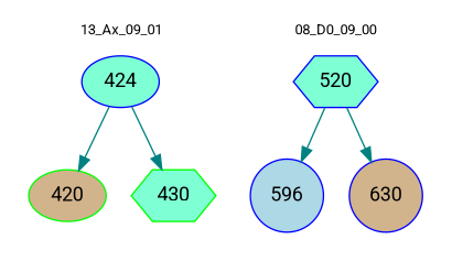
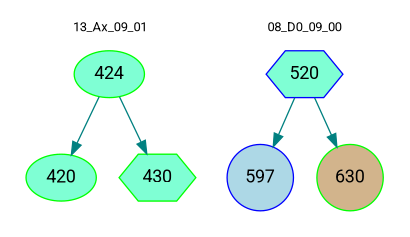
  digraph {
    fontname=Roboto
    node [color=blue fillcolor=aquamarine fontname=Roboto shape=ellipse style=filled]
    edge [color=teal fontname=Roboto]
-   n1 [label=424]
-   n2 [color=green fillcolor=tan label=420]
+   n1 [color=green label=424]
+   n2 [color=green label=420]
    n3 [color=green label=430 shape=hexagon]
    n4 [label=520 shape=hexagon]
-   n5 [fillcolor=lightblue label=596 shape=circle]
-   n6 [fillcolor=tan label=630 shape=circle]
+   n5 [fillcolor=lightblue label=597 shape=circle]
+   n6 [color=green fillcolor=tan label=630 shape=circle]
    subgraph cluster_1 {
      color=white
      fontsize=10
      label="13_Ax_09_01"
      n1
      n2
      n3
    }
    subgraph cluster_2 {
      color=white
      fontsize=10
      label="08_D0_09_00"
      n4
      n5
      n6
    }
    n1 -> n2
    n1 -> n3
    n4 -> n5
    n4 -> n6
  }
